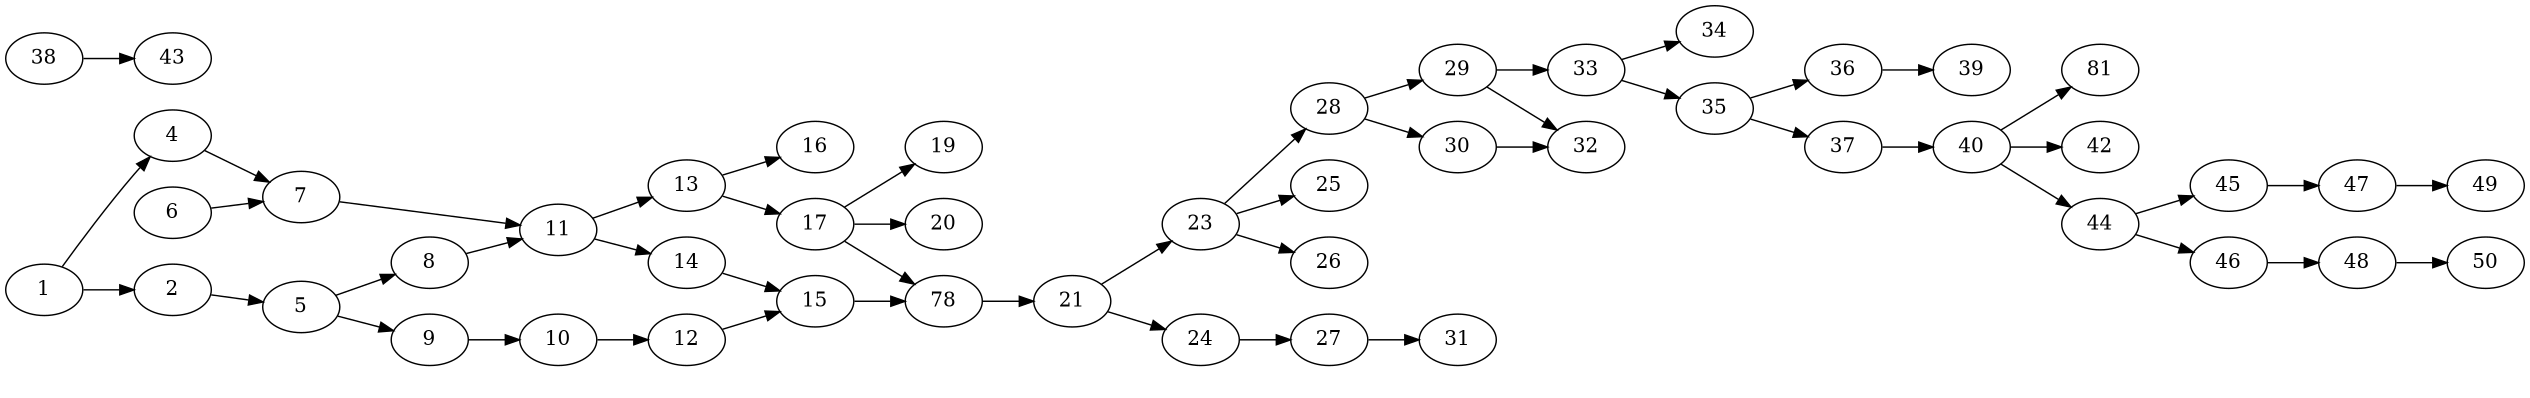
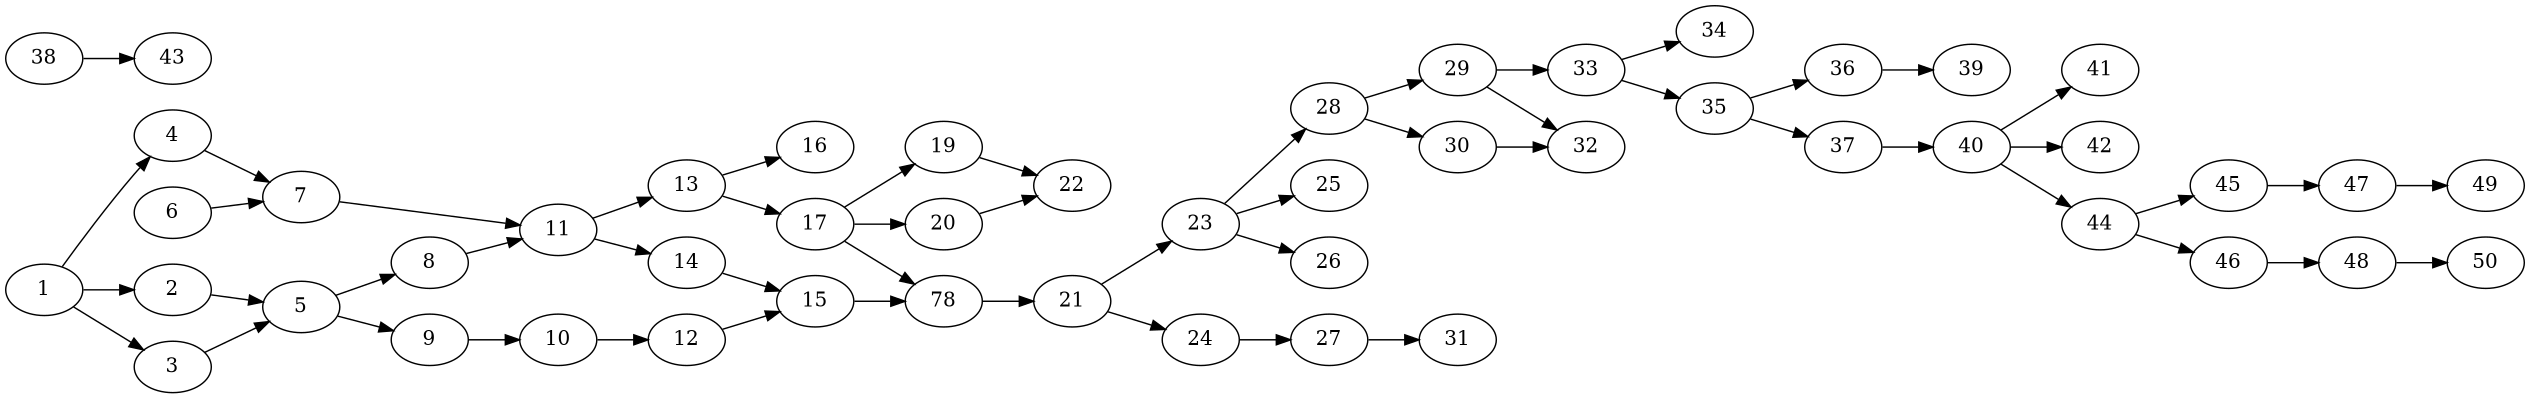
  digraph {
    rankdir=LR
    node [alpha=0.02]
    1 [alpha=0.17 expect_size=43938816]
    2 [alpha=0.14 expect_size=23328768]
+   3 [alpha=0.03 expect_size=44441600]
    4 [alpha=0.04 expect_size=38404096]
    5 [alpha=0.17 expect_size=25134080]
    7 [alpha=0.16 expect_size=28640256]
    8 [alpha=0.04 expect_size=22817792]
    9 [alpha=0.18 expect_size=45930496]
    6 [alpha=0.07 expect_size=41196544]
    11 [alpha=0.03 expect_size=26140672]
    10 [alpha=0.13 expect_size=44753920]
    13 [expect_size=51662848]
    14 [alpha=0.07 expect_size=11085824]
    12 [alpha=0.15 expect_size=19011584]
    16 [alpha=0.18 expect_size=13378560]
    17 [alpha=0.08 expect_size=29558784]
    15 [alpha=0.17 expect_size=21476352]
    n18 [alpha=0.11 expect_size=19367936 label=78]
    19 [alpha=0.01 expect_size=28746752]
    20 [alpha=0.16 expect_size=23444480]
    21 [alpha=0.07 expect_size=7379968]
+   22 [alpha=0.06 expect_size=15083520]
    23 [expect_size=49384448]
    24 [alpha=0.11 expect_size=7127040]
    25 [alpha=0.09 expect_size=23425024]
    26 [expect_size=17229824]
    28 [alpha=0.16 expect_size=32284672]
    27 [alpha=0.06 expect_size=13643776]
    29 [alpha=0.04 expect_size=11685888]
    30 [alpha=0.09 expect_size=13798400]
    31 [expect_size=51003392]
    32 [expect_size=20436992]
    33 [alpha=0.01 expect_size=34558976]
    34 [expect_size=38195200]
    35 [alpha=0.11 expect_size=17321984]
    36 [expect_size=39017472]
    37 [alpha=0.05 expect_size=44862464]
    39 [alpha=0.11 expect_size=49585152]
    40 [alpha=0.16 expect_size=12353536]
    38 [alpha=0.13 expect_size=11069440]
    43 [alpha=0.04 expect_size=42829824]
-   41 [alpha=0.03 expect_size=33259520 label=81]
+   41 [alpha=0.03 expect_size=33259520]
    42 [alpha=0.14 expect_size=38828032]
    44 [alpha=0.14 expect_size=44498944]
    45 [alpha=0.12 expect_size=49678336]
    46 [alpha=0.15 expect_size=27417600]
    47 [expect_size=33038336]
    48 [alpha=0.00 expect_size=43670528]
    49 [alpha=0.01 expect_size=26254336]
    50 [alpha=0.06 expect_size=51479552]
    1 -> 2
+   1 -> 3
    1 -> 4
    2 -> 5
+   3 -> 5
    4 -> 7
    5 -> 8
    5 -> 9
    7 -> 11
    8 -> 11
    9 -> 10
    6 -> 7
    11 -> 13
    11 -> 14
    10 -> 12
    13 -> 16
    13 -> 17
    14 -> 15
    12 -> 15
    17 -> n18
    17 -> 19
    17 -> 20
    15 -> n18
    n18 -> 21
+   19 -> 22
+   20 -> 22
    21 -> 23
    21 -> 24
    23 -> 25
    23 -> 26
    23 -> 28
    24 -> 27
    28 -> 29
    28 -> 30
    27 -> 31
    29 -> 32
    29 -> 33
    30 -> 32
    33 -> 34
    33 -> 35
    35 -> 36
    35 -> 37
    36 -> 39
    37 -> 40
    40 -> 41
    40 -> 42
    40 -> 44
    38 -> 43
    44 -> 45
    44 -> 46
    45 -> 47
    46 -> 48
    47 -> 49
    48 -> 50
  }
